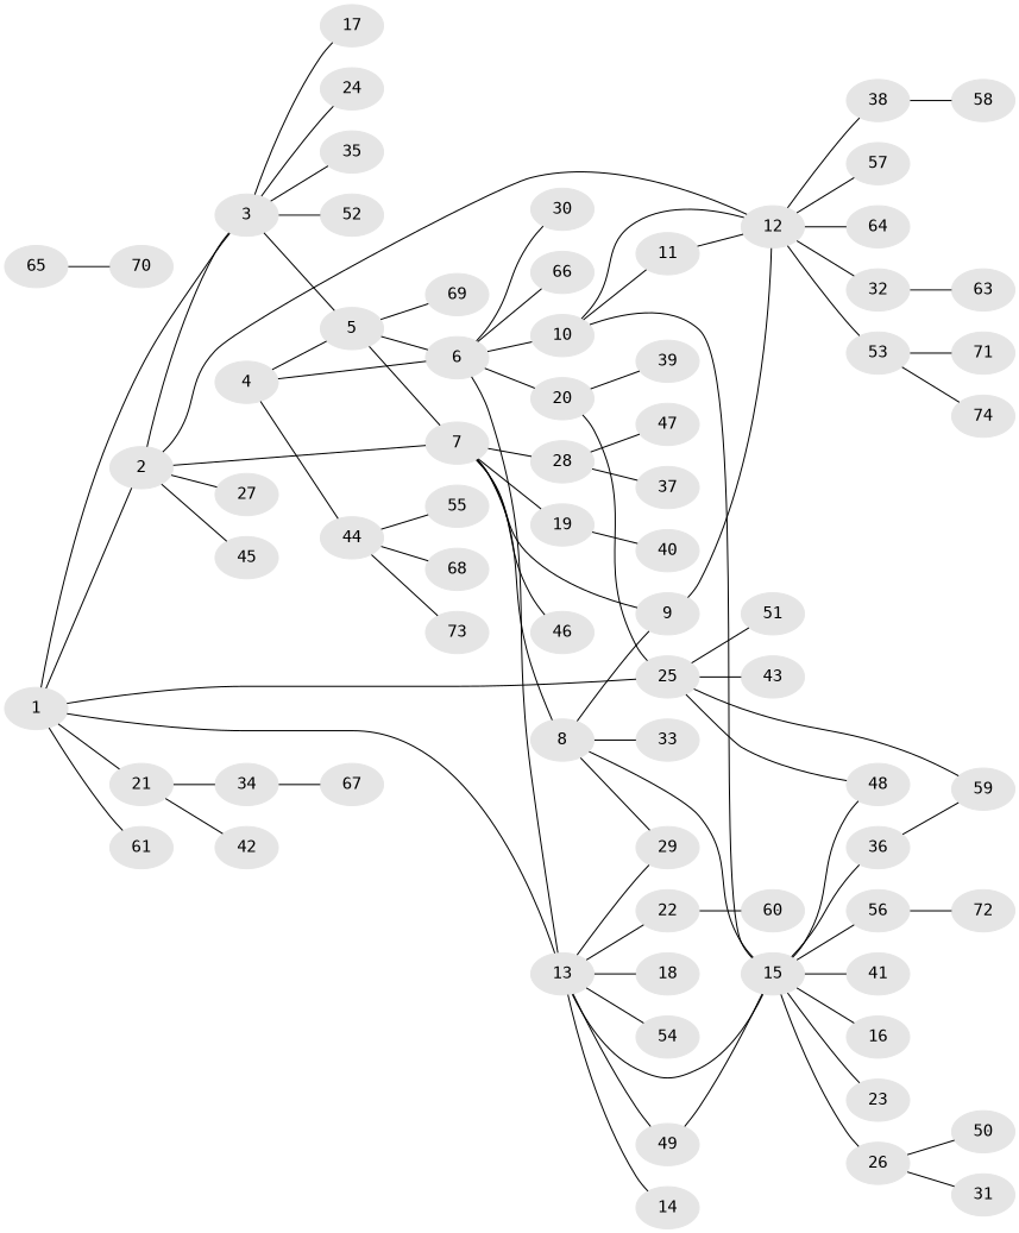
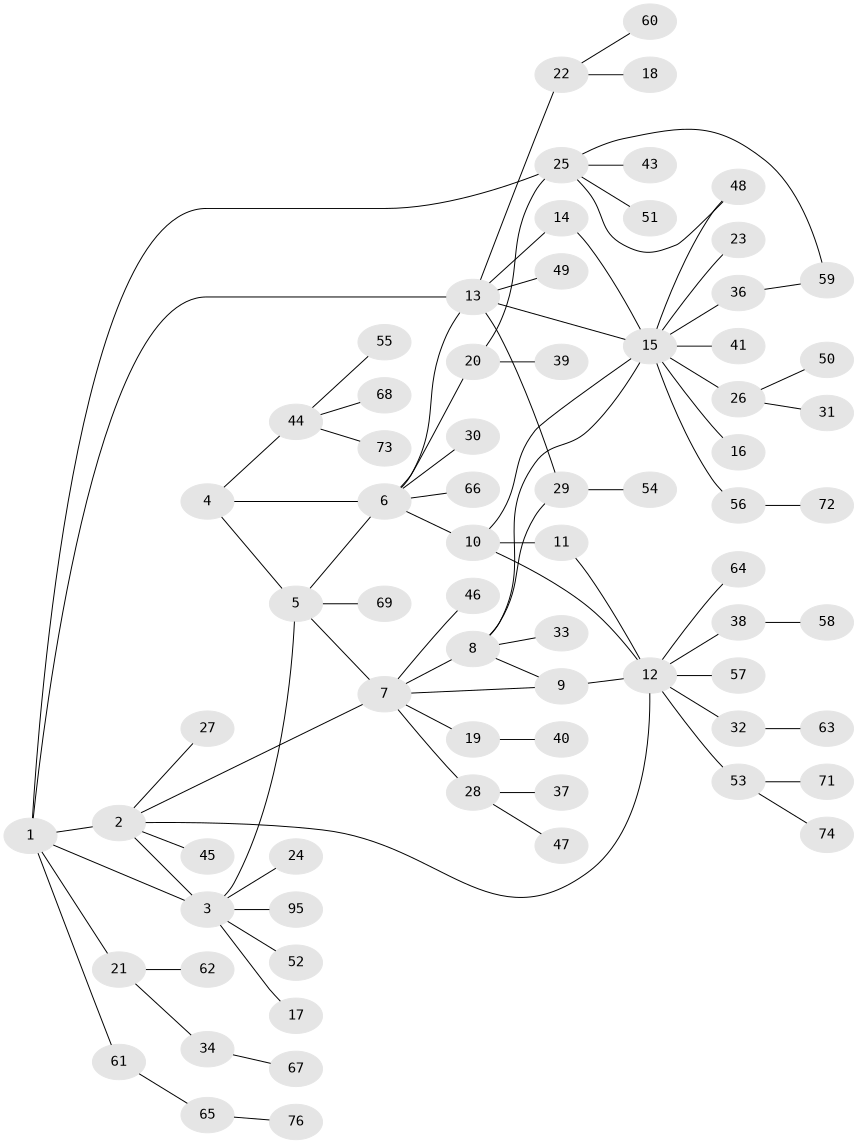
  graph {
    fontname="DejaVu Sans Mono"
    rankdir=LR
    node [color=gray90 fontname="DejaVu Sans Mono" style=filled]
    edge [fontname="DejaVu Sans Mono"]
    1
    2
    3
    13
    21
    25
    61
    7
    12
    27
    45
    5
    17
    24
-   35
+   35 [label=95]
    52
    15
    29
    14
    18
    22
    49
    54
    34
-   42
+   42 [label=62]
    48
    43
    51
    59
    65
    8
    9
    19
    28
    46
    32
    38
    53
    57
    64
    6
    69
    4
    44
    10
    20
    30
    66
    55
    68
    73
    11
    39
    33
    40
    37
    47
    16
    23
    26
    36
    41
    56
    63
    58
    71
    74
    60
    31
    50
    72
    67
-   70
+   70 [label=76]
    1 -- 2
    1 -- 3
    1 -- 13
    1 -- 21
    1 -- 25
    1 -- 61
    2 -- 3
    2 -- 7
    2 -- 12
    2 -- 27
    2 -- 45
    3 -- 5
    3 -- 17
    3 -- 24
    3 -- 35
    3 -- 52
    13 -- 15
    13 -- 29
    13 -- 14
-   13 -- 18
+   22 -- 18
    13 -- 22
    13 -- 49
-   13 -- 54
+   29 -- 54
    21 -- 34
    21 -- 42
    25 -- 48
    25 -- 43
    25 -- 51
    25 -- 59
+   61 -- 65
    7 -- 8
    7 -- 9
    7 -- 19
    7 -- 28
    7 -- 46
    12 -- 32
    12 -- 38
    12 -- 53
    12 -- 57
    12 -- 64
    5 -- 7
    5 -- 6
    5 -- 69
    15 -- 48
    15 -- 16
    15 -- 23
    15 -- 26
    15 -- 36
    15 -- 41
    15 -- 56
-   49 -- 15
+   14 -- 15
    22 -- 60
    34 -- 67
    65 -- 70
    8 -- 15
    8 -- 29
    8 -- 9
    8 -- 33
    9 -- 12
    19 -- 40
    28 -- 37
    28 -- 47
    32 -- 63
    38 -- 58
    53 -- 71
    53 -- 74
    6 -- 13
    6 -- 10
    6 -- 20
    6 -- 30
    6 -- 66
    4 -- 5
    4 -- 6
    4 -- 44
    44 -- 55
    44 -- 68
    44 -- 73
    10 -- 12
    10 -- 15
    10 -- 11
    20 -- 25
    20 -- 39
    11 -- 12
    26 -- 31
    26 -- 50
    36 -- 59
    56 -- 72
  }
